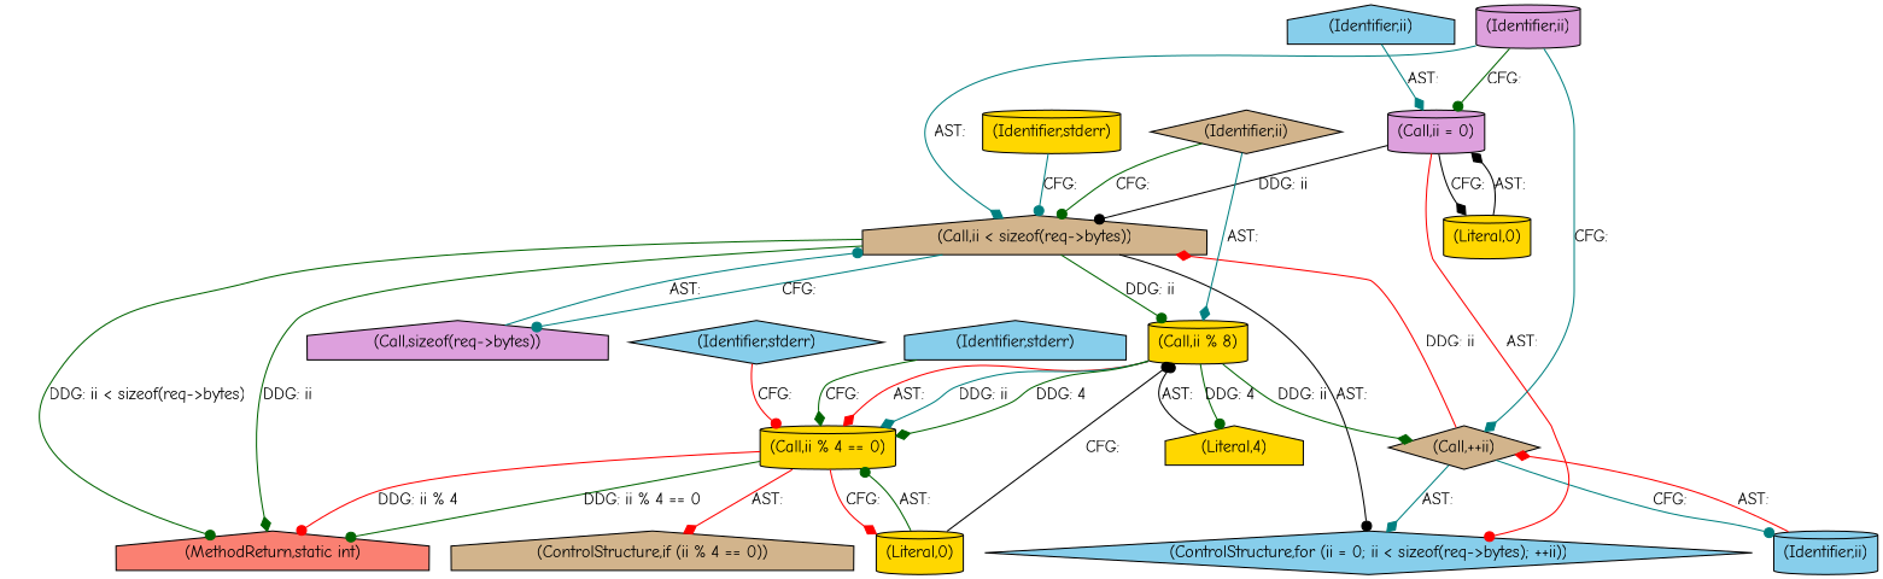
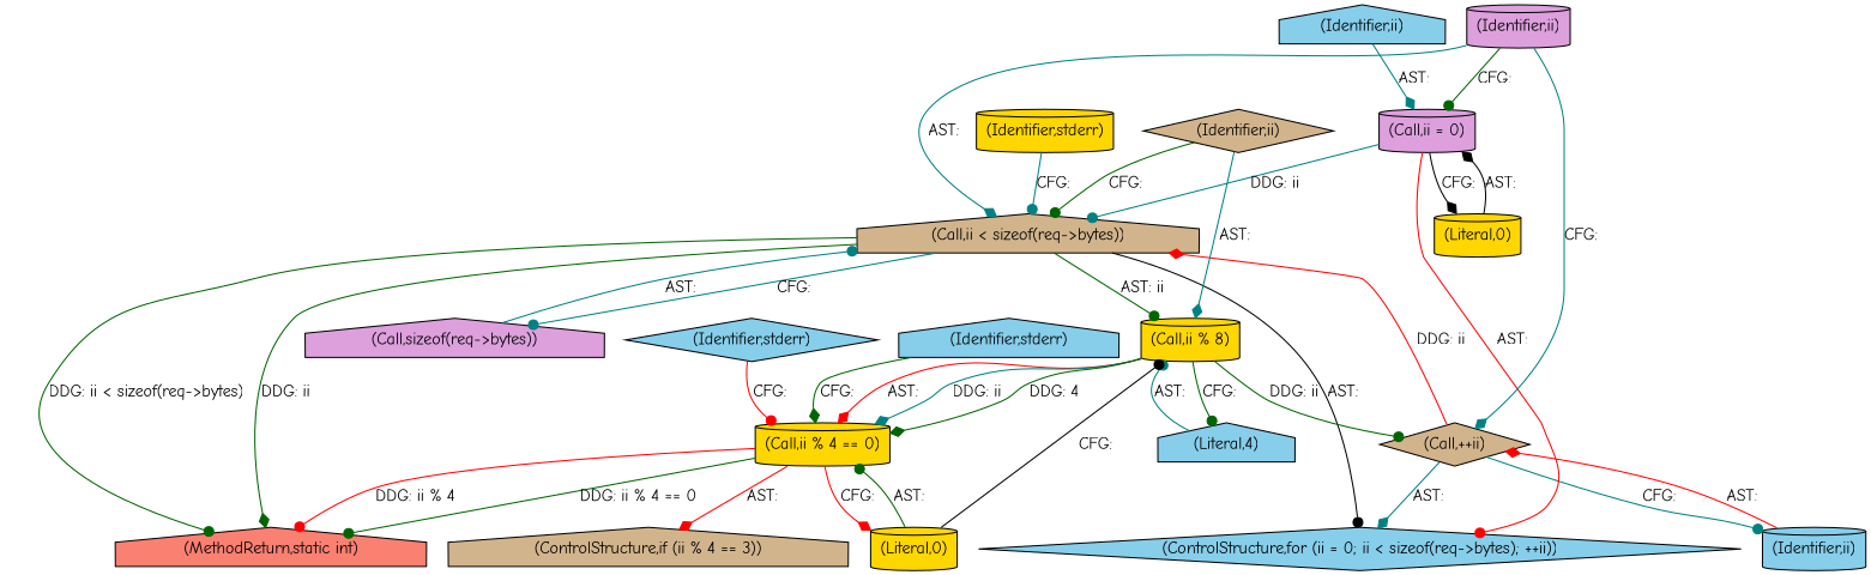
  digraph {
    fontname="Comic Neue"
    node [fillcolor=gold fontname="Comic Neue" shape=cylinder style=filled]
    edge [arrowhead=dot color=teal fontname="Comic Neue"]
    n1 [fillcolor=tan label="(Call,ii < sizeof(req->bytes))" shape=house]
    n2 [label="(Call,ii % 8)"]
    n3 [fillcolor=salmon label="(MethodReturn,static int)" shape=house]
    n4 [fillcolor=skyblue label="(ControlStructure,for (ii = 0; ii < sizeof(req->bytes); ++ii))" shape=diamond]
    n5 [fillcolor=plum label="(Call,sizeof(req->bytes))" shape=house]
    n6 [fillcolor=tan label="(Call,++ii)" shape=diamond]
    n7 [label="(Call,ii % 4 == 0)"]
-   n8 [label="(Literal,4)" shape=house]
+   n8 [fillcolor=skyblue label="(Literal,4)" shape=house]
    n9 [fillcolor=skyblue label="(Identifier,ii)"]
    n10 [label="(Literal,0)"]
-   n11 [fillcolor=tan label="(ControlStructure,if (ii % 4 == 0))" shape=house]
+   n11 [fillcolor=tan label="(ControlStructure,if (ii % 4 == 3))" shape=house]
    n12 [fillcolor=plum label="(Call,ii = 0)"]
    n13 [label="(Literal,0)"]
    n14 [label="(Identifier,stderr)"]
    n15 [fillcolor=skyblue label="(Identifier,stderr)" shape=house]
    n16 [fillcolor=skyblue label="(Identifier,stderr)" shape=diamond]
    n17 [fillcolor=tan label="(Identifier,ii)" shape=diamond]
    n18 [fillcolor=skyblue label="(Identifier,ii)" shape=house]
    n19 [fillcolor=plum label="(Identifier,ii)"]
-   n1 -> n2 [color=darkgreen label="DDG: ii"]
+   n1 -> n2 [color=darkgreen label="AST: ii"]
    n1 -> n3 [color=darkgreen label="DDG: ii < sizeof(req->bytes)"]
    n1 -> n3 [arrowhead=diamond color=darkgreen label="DDG: ii"]
    n1 -> n4 [color=black label="AST: "]
    n1 -> n5 [label="CFG: "]
-   n2 -> n6 [arrowhead=diamond color=darkgreen label="DDG: ii"]
+   n2 -> n6 [color=darkgreen label="DDG: ii"]
    n2 -> n7 [arrowhead=diamond color=red label="AST: "]
    n2 -> n7 [arrowhead=diamond label="DDG: ii"]
    n2 -> n7 [arrowhead=diamond color=darkgreen label="DDG: 4"]
-   n2 -> n8 [color=darkgreen label="DDG: 4"]
+   n2 -> n8 [color=darkgreen label="CFG: "]
    n5 -> n1 [label="AST: "]
    n6 -> n1 [arrowhead=diamond color=red label="DDG: ii"]
    n6 -> n4 [arrowhead=diamond label="AST: "]
    n6 -> n9 [label="CFG: "]
    n7 -> n3 [color=red label="DDG: ii % 4"]
    n7 -> n3 [color=darkgreen label="DDG: ii % 4 == 0"]
    n7 -> n10 [arrowhead=diamond color=red label="CFG: "]
    n7 -> n11 [arrowhead=diamond color=red label="AST: "]
-   n8 -> n2 [color=black label="AST: "]
+   n8 -> n2 [label="AST: "]
    n9 -> n6 [arrowhead=diamond color=red label="AST: "]
    n10 -> n2 [color=black label="CFG: "]
    n10 -> n7 [color=darkgreen label="AST: "]
-   n12 -> n1 [color=black label="DDG: ii"]
+   n12 -> n1 [label="DDG: ii"]
    n12 -> n4 [color=red label="AST: "]
    n12 -> n13 [arrowhead=diamond color=black label="CFG: "]
    n13 -> n12 [arrowhead=diamond color=black label="AST: "]
    n14 -> n1 [label="CFG: "]
    n15 -> n7 [arrowhead=diamond color=darkgreen label="CFG: "]
    n16 -> n7 [color=red label="CFG: "]
    n17 -> n1 [color=darkgreen label="CFG: "]
    n17 -> n2 [arrowhead=diamond label="AST: "]
    n18 -> n12 [arrowhead=diamond label="AST: "]
    n19 -> n1 [arrowhead=diamond label="AST: "]
    n19 -> n6 [arrowhead=diamond label="CFG: "]
    n19 -> n12 [color=darkgreen label="CFG: "]
  }
